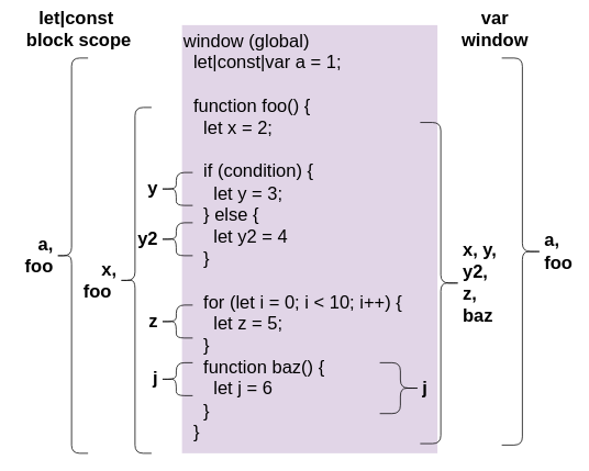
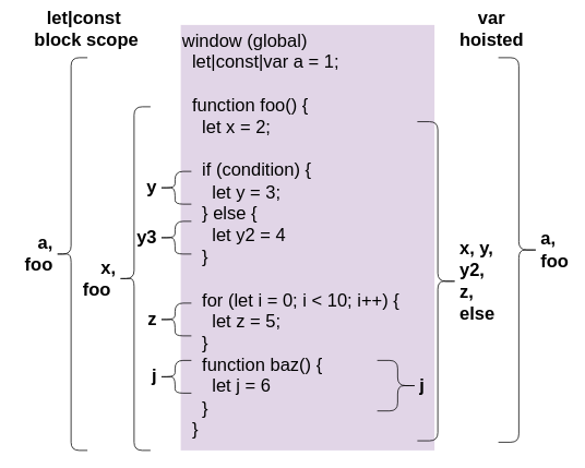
  <mxCell id="0" />
  <mxCell id="1" parent="0" />
  <mxCell id="2" value="&lt;span style=&quot;background-color: initial; font-size: 22px;&quot;&gt;&lt;font style=&quot;font-size: 22px;&quot;&gt;window (global)&lt;br style=&quot;font-size: 22px;&quot;&gt;&amp;nbsp; let|const|var a = 1;&lt;br style=&quot;font-size: 22px;&quot;&gt;&lt;br style=&quot;font-size: 22px;&quot;&gt;&lt;/font&gt;&lt;/span&gt;&lt;div style=&quot;border-color: var(--border-color); font-size: 22px;&quot;&gt;&lt;span style=&quot;border-color: var(--border-color); background-color: initial; font-size: 22px;&quot;&gt;&amp;nbsp; function foo() {&lt;/span&gt;&lt;/div&gt;&lt;span style=&quot;border-color: var(--border-color); font-size: 22px;&quot;&gt;&lt;font style=&quot;border-color: var(--border-color); font-size: 22px;&quot;&gt;&lt;div style=&quot;border-color: var(--border-color); font-size: 22px;&quot;&gt;&lt;span style=&quot;border-color: var(--border-color); background-color: initial; font-size: 22px;&quot;&gt;&lt;font style=&quot;border-color: var(--border-color); font-size: 22px;&quot;&gt;&amp;nbsp; &amp;nbsp; let x = 2;&amp;nbsp;&lt;/font&gt;&lt;/span&gt;&lt;/div&gt;&lt;div style=&quot;border-color: var(--border-color); font-size: 22px;&quot;&gt;&lt;span style=&quot;border-color: var(--border-color); background-color: initial; font-size: 22px;&quot;&gt;&lt;font style=&quot;border-color: var(--border-color); font-size: 22px;&quot;&gt;&amp;nbsp;&amp;nbsp;&lt;/font&gt;&lt;/span&gt;&lt;/div&gt;&lt;div style=&quot;border-color: var(--border-color); font-size: 22px;&quot;&gt;&lt;span style=&quot;border-color: var(--border-color); background-color: initial; font-size: 22px;&quot;&gt;&lt;font style=&quot;border-color: var(--border-color); font-size: 22px;&quot;&gt;&amp;nbsp; &amp;nbsp; if (condition) {&lt;/font&gt;&lt;/span&gt;&lt;/div&gt;&lt;div style=&quot;border-color: var(--border-color); font-size: 22px;&quot;&gt;&lt;span style=&quot;border-color: var(--border-color); background-color: initial; font-size: 22px;&quot;&gt;&lt;font style=&quot;border-color: var(--border-color); font-size: 22px;&quot;&gt;&amp;nbsp; &amp;nbsp; &amp;nbsp; let y = 3;&lt;/font&gt;&lt;/span&gt;&lt;/div&gt;&lt;div style=&quot;border-color: var(--border-color); font-size: 22px;&quot;&gt;&lt;span style=&quot;border-color: var(--border-color); background-color: initial; font-size: 22px;&quot;&gt;&lt;font style=&quot;border-color: var(--border-color); font-size: 22px;&quot;&gt;&amp;nbsp; &amp;nbsp; } else {&lt;/font&gt;&lt;/span&gt;&lt;/div&gt;&lt;div style=&quot;border-color: var(--border-color); font-size: 22px;&quot;&gt;&lt;span style=&quot;border-color: var(--border-color); background-color: initial; font-size: 22px;&quot;&gt;&lt;font style=&quot;border-color: var(--border-color); font-size: 22px;&quot;&gt;&amp;nbsp; &amp;nbsp; &amp;nbsp; let y2 = 4&lt;/font&gt;&lt;/span&gt;&lt;/div&gt;&lt;div style=&quot;border-color: var(--border-color); font-size: 22px;&quot;&gt;&lt;span style=&quot;border-color: var(--border-color); background-color: initial; font-size: 22px;&quot;&gt;&lt;font style=&quot;border-color: var(--border-color); font-size: 22px;&quot;&gt;&amp;nbsp; &amp;nbsp; }&lt;/font&gt;&lt;/span&gt;&lt;/div&gt;&lt;div style=&quot;border-color: var(--border-color); font-size: 22px;&quot;&gt;&lt;span style=&quot;border-color: var(--border-color); background-color: initial; font-size: 22px;&quot;&gt;&lt;font style=&quot;border-color: var(--border-color); font-size: 22px;&quot;&gt;&lt;br style=&quot;border-color: var(--border-color); font-size: 22px;&quot;&gt;&lt;/font&gt;&lt;/span&gt;&lt;/div&gt;&lt;div style=&quot;border-color: var(--border-color); font-size: 22px;&quot;&gt;&lt;span style=&quot;border-color: var(--border-color); background-color: initial; font-size: 22px;&quot;&gt;&lt;font style=&quot;border-color: var(--border-color); font-size: 22px;&quot;&gt;&amp;nbsp; &amp;nbsp; for (let i = 0; i &amp;lt; 10; i++) {&lt;/font&gt;&lt;/span&gt;&lt;/div&gt;&lt;div style=&quot;border-color: var(--border-color); font-size: 22px;&quot;&gt;&lt;span style=&quot;border-color: var(--border-color); background-color: initial; font-size: 22px;&quot;&gt;&lt;font style=&quot;border-color: var(--border-color); font-size: 22px;&quot;&gt;&amp;nbsp; &amp;nbsp; &amp;nbsp; let z = 5;&lt;/font&gt;&lt;/span&gt;&lt;/div&gt;&lt;div style=&quot;border-color: var(--border-color); font-size: 22px;&quot;&gt;&lt;span style=&quot;border-color: var(--border-color); background-color: initial; font-size: 22px;&quot;&gt;&lt;font style=&quot;border-color: var(--border-color); font-size: 22px;&quot;&gt;&amp;nbsp; &amp;nbsp; }&lt;/font&gt;&lt;/span&gt;&lt;/div&gt;&lt;div style=&quot;border-color: var(--border-color); font-size: 22px;&quot;&gt;&lt;span style=&quot;border-color: var(--border-color); background-color: initial; font-size: 22px;&quot;&gt;&lt;font style=&quot;border-color: var(--border-color); font-size: 22px;&quot;&gt;&amp;nbsp; &amp;nbsp; function baz() {&lt;/font&gt;&lt;/span&gt;&lt;/div&gt;&lt;div style=&quot;border-color: var(--border-color); font-size: 22px;&quot;&gt;&lt;span style=&quot;border-color: var(--border-color); background-color: initial; font-size: 22px;&quot;&gt;&lt;font style=&quot;border-color: var(--border-color); font-size: 22px;&quot;&gt;&amp;nbsp; &amp;nbsp; &amp;nbsp; let j = 6&lt;/font&gt;&lt;/span&gt;&lt;/div&gt;&lt;div style=&quot;border-color: var(--border-color); font-size: 22px;&quot;&gt;&lt;span style=&quot;border-color: var(--border-color); background-color: initial; font-size: 22px;&quot;&gt;&lt;font style=&quot;border-color: var(--border-color); font-size: 22px;&quot;&gt;&amp;nbsp; &amp;nbsp; }&lt;/font&gt;&lt;/span&gt;&lt;/div&gt;&lt;div style=&quot;border-color: var(--border-color); font-size: 22px;&quot;&gt;&lt;span style=&quot;border-color: var(--border-color); background-color: initial; font-size: 22px;&quot;&gt;&lt;font style=&quot;border-color: var(--border-color); font-size: 22px;&quot;&gt;&amp;nbsp; }&lt;/font&gt;&lt;/span&gt;&lt;/div&gt;&lt;/font&gt;&lt;/span&gt;" style="rounded=0;whiteSpace=wrap;html=1;verticalAlign=top;fontSize=22;align=left;glass=0;strokeColor=none;fontStyle=0;fillColor=#e1d5e7;" parent="1" vertex="1"><mxGeometry x="220" y="30" width="310" height="520" as="geometry" /></mxCell>
  <mxCell id="3" value="a, foo" style="shape=curlyBracket;whiteSpace=wrap;html=1;rounded=1;labelPosition=left;verticalLabelPosition=middle;align=right;verticalAlign=middle;fontStyle=1;fontSize=22;" parent="1" vertex="1"><mxGeometry x="66" y="70" width="40" height="480" as="geometry" /></mxCell>
  <mxCell id="4" value="x, foo&amp;nbsp;" style="shape=curlyBracket;whiteSpace=wrap;html=1;rounded=1;labelPosition=left;verticalLabelPosition=middle;align=right;verticalAlign=middle;size=0.5;fontStyle=1;fontSize=22;" parent="1" vertex="1"><mxGeometry x="143" y="130" width="40" height="420" as="geometry" /></mxCell>
  <mxCell id="5" value="y" style="shape=curlyBracket;whiteSpace=wrap;html=1;rounded=1;labelPosition=left;verticalLabelPosition=middle;align=right;verticalAlign=middle;size=0.5;fontStyle=1;fontSize=22;" parent="1" vertex="1"><mxGeometry x="193" y="209" width="40" height="40" as="geometry" /></mxCell>
- <mxCell id="6" value="y2" style="shape=curlyBracket;whiteSpace=wrap;html=1;rounded=1;labelPosition=left;verticalLabelPosition=middle;align=right;verticalAlign=middle;size=0.5;fontStyle=1;fontSize=22;" parent="1" vertex="1"><mxGeometry x="193" y="270" width="40" height="40" as="geometry" /></mxCell>
+ <mxCell id="6" value="y3" style="shape=curlyBracket;whiteSpace=wrap;html=1;rounded=1;labelPosition=left;verticalLabelPosition=middle;align=right;verticalAlign=middle;size=0.5;fontStyle=1;fontSize=22;" parent="1" vertex="1"><mxGeometry x="193" y="270" width="40" height="40" as="geometry" /></mxCell>
  <mxCell id="7" value="z" style="shape=curlyBracket;whiteSpace=wrap;html=1;rounded=1;labelPosition=left;verticalLabelPosition=middle;align=right;verticalAlign=middle;size=0.5;fontStyle=1;fontSize=22;" parent="1" vertex="1"><mxGeometry x="193" y="370" width="40" height="40" as="geometry" /></mxCell>
  <mxCell id="8" value="j" style="shape=curlyBracket;whiteSpace=wrap;html=1;rounded=1;labelPosition=left;verticalLabelPosition=middle;align=right;verticalAlign=middle;size=0.5;fontStyle=1;fontSize=22;" parent="1" vertex="1"><mxGeometry x="193" y="440" width="40" height="40" as="geometry" /></mxCell>
- <mxCell id="9" value="&lt;font style=&quot;font-size: 22px;&quot;&gt;let|const&amp;nbsp;&lt;br&gt;block scope&lt;br&gt;&lt;/font&gt;" style="text;html=1;strokeColor=none;fillColor=none;align=center;verticalAlign=middle;whiteSpace=wrap;rounded=0;fontStyle=1;fontSize=22;" parent="1" vertex="1"><mxGeometry x="20" y="20" width="150" height="30" as="geometry" /></mxCell>
- <mxCell id="10" value="&lt;font style=&quot;font-size: 22px;&quot;&gt;var&lt;br&gt;window&lt;br&gt;&lt;/font&gt;" style="text;html=1;strokeColor=none;fillColor=none;align=center;verticalAlign=middle;whiteSpace=wrap;rounded=0;fontStyle=1;fontSize=22;" parent="1" vertex="1"><mxGeometry x="570" y="20" width="60" height="30" as="geometry" /></mxCell>
- <mxCell id="11" value="x, y, y2, z,&lt;br style=&quot;font-size: 22px;&quot;&gt;baz" style="shape=curlyBracket;whiteSpace=wrap;html=1;rounded=1;flipH=1;labelPosition=right;verticalLabelPosition=middle;align=left;verticalAlign=middle;fontStyle=1;fontSize=22;" parent="1" vertex="1"><mxGeometry x="509" y="148.25" width="50" height="390" as="geometry" /></mxCell>
+ <mxCell id="9" value="&lt;font style=&quot;font-size: 22px;&quot;&gt;let|const&amp;nbsp;&lt;br&gt;block scope&lt;br&gt;&lt;/font&gt;" style="text;html=1;strokeColor=none;fillColor=none;align=center;verticalAlign=middle;whiteSpace=wrap;rounded=0;fontStyle=1;fontSize=22;" parent="1" vertex="1"><mxGeometry x="30" y="20" width="150" height="30" as="geometry" /></mxCell>
+ <mxCell id="10" value="&lt;font style=&quot;font-size: 22px;&quot;&gt;var&lt;br&gt;hoisted&lt;br&gt;&lt;/font&gt;" style="text;html=1;strokeColor=none;fillColor=none;align=center;verticalAlign=middle;whiteSpace=wrap;rounded=0;fontStyle=1;fontSize=22;" parent="1" vertex="1"><mxGeometry x="570" y="20" width="60" height="30" as="geometry" /></mxCell>
+ <mxCell id="11" value="x, y, y2, z,&lt;br style=&quot;font-size: 22px;&quot;&gt;else" style="shape=curlyBracket;whiteSpace=wrap;html=1;rounded=1;flipH=1;labelPosition=right;verticalLabelPosition=middle;align=left;verticalAlign=middle;fontStyle=1;fontSize=22;" parent="1" vertex="1"><mxGeometry x="509" y="148.25" width="50" height="390" as="geometry" /></mxCell>
  <mxCell id="12" value="j" style="shape=curlyBracket;whiteSpace=wrap;html=1;rounded=1;flipH=1;labelPosition=right;verticalLabelPosition=middle;align=left;verticalAlign=middle;fontStyle=1;fontSize=22;" parent="1" vertex="1"><mxGeometry x="460" y="440" width="50" height="61.75" as="geometry" /></mxCell>
  <mxCell id="13" value="a, foo" style="shape=curlyBracket;whiteSpace=wrap;html=1;rounded=1;flipH=1;labelPosition=right;verticalLabelPosition=middle;align=left;verticalAlign=middle;fontStyle=1;fontSize=22;" parent="1" vertex="1"><mxGeometry x="608" y="70" width="50" height="470" as="geometry" /></mxCell>
